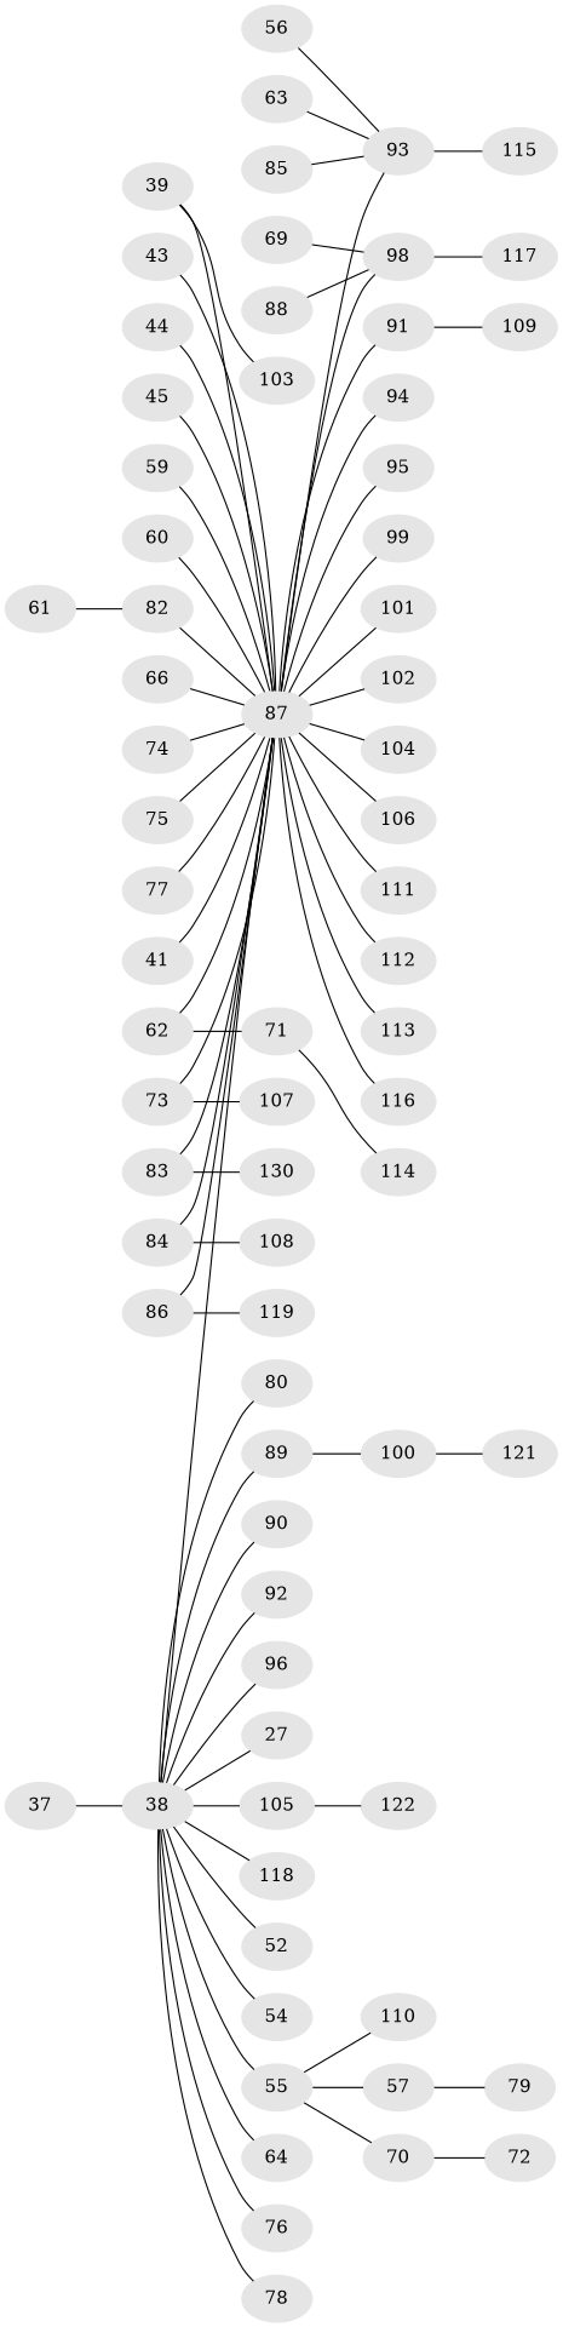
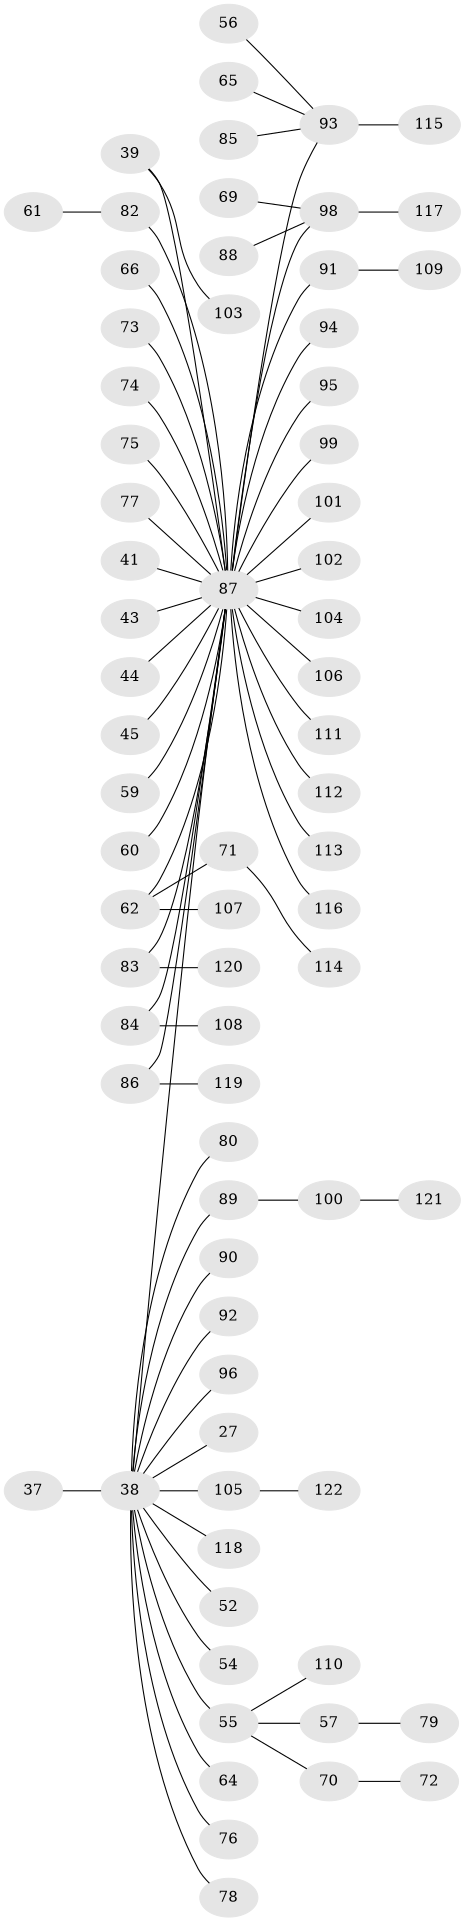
  graph {
    rankdir=LR
    node [color=gray90 style=filled]
    n1 [label=38 super="+8+36+25+27+28+31"]
    87 [super="+42+63+49+29+58+46+35+81"]
    52
    54
    55
    64
    76
    78
    80
    89
    90
    92
    96
    n14 [label=27]
    105
    118
    37
    39 [super="+32"]
    103
    93 [super="+33+50+30+47"]
    98 [super="+68"]
    91
    94
    95
    99
    101
    102
    104
    106
    111
    112
    113
    116
    41
    43
    44
    45
    57
    70
    110
    100
    122
    79
    72
    115
    56
    59
    60
    61
    82
    62
    71
    114
-   65 [label=63]
+   65
    66
    117
    69
    73
    107
    74
    75
    77
    83
-   120 [label=130]
+   120
    84
    108
    85
    86
    119
    109
    88
    121
    n1 -- 87
    n1 -- 52
    n1 -- 54
    n1 -- 55
    n1 -- 64
    n1 -- 76
    n1 -- 78
    n1 -- 80
    n1 -- 89
    n1 -- 90
    n1 -- 92
    n1 -- 96
    n1 -- n14
    n1 -- 105
    n1 -- 118
    87 -- 93
    87 -- 98
    87 -- 91
    87 -- 94
    87 -- 95
    87 -- 99
    87 -- 101
    87 -- 102
    87 -- 104
    87 -- 106
    87 -- 111
    87 -- 112
    87 -- 113
    87 -- 116
    55 -- 57
    55 -- 70
    55 -- 110
    89 -- 100
    105 -- 122
    37 -- n1
    39 -- 87
    39 -- 103
    93 -- 115
    98 -- 117
    91 -- 109
    41 -- 87
    43 -- 87
    44 -- 87
    45 -- 87
    57 -- 79
    70 -- 72
    100 -- 121
    56 -- 93
    59 -- 87
    60 -- 87
    61 -- 82
    82 -- 87
    62 -- 87
    62 -- 71
    71 -- 114
    65 -- 93
    66 -- 87
    69 -- 98
    73 -- 87
-   73 -- 107
+   62 -- 107
    74 -- 87
    75 -- 87
    77 -- 87
    83 -- 87
    83 -- 120
    84 -- 87
    84 -- 108
    85 -- 93
    86 -- 87
    86 -- 119
    88 -- 98
  }
